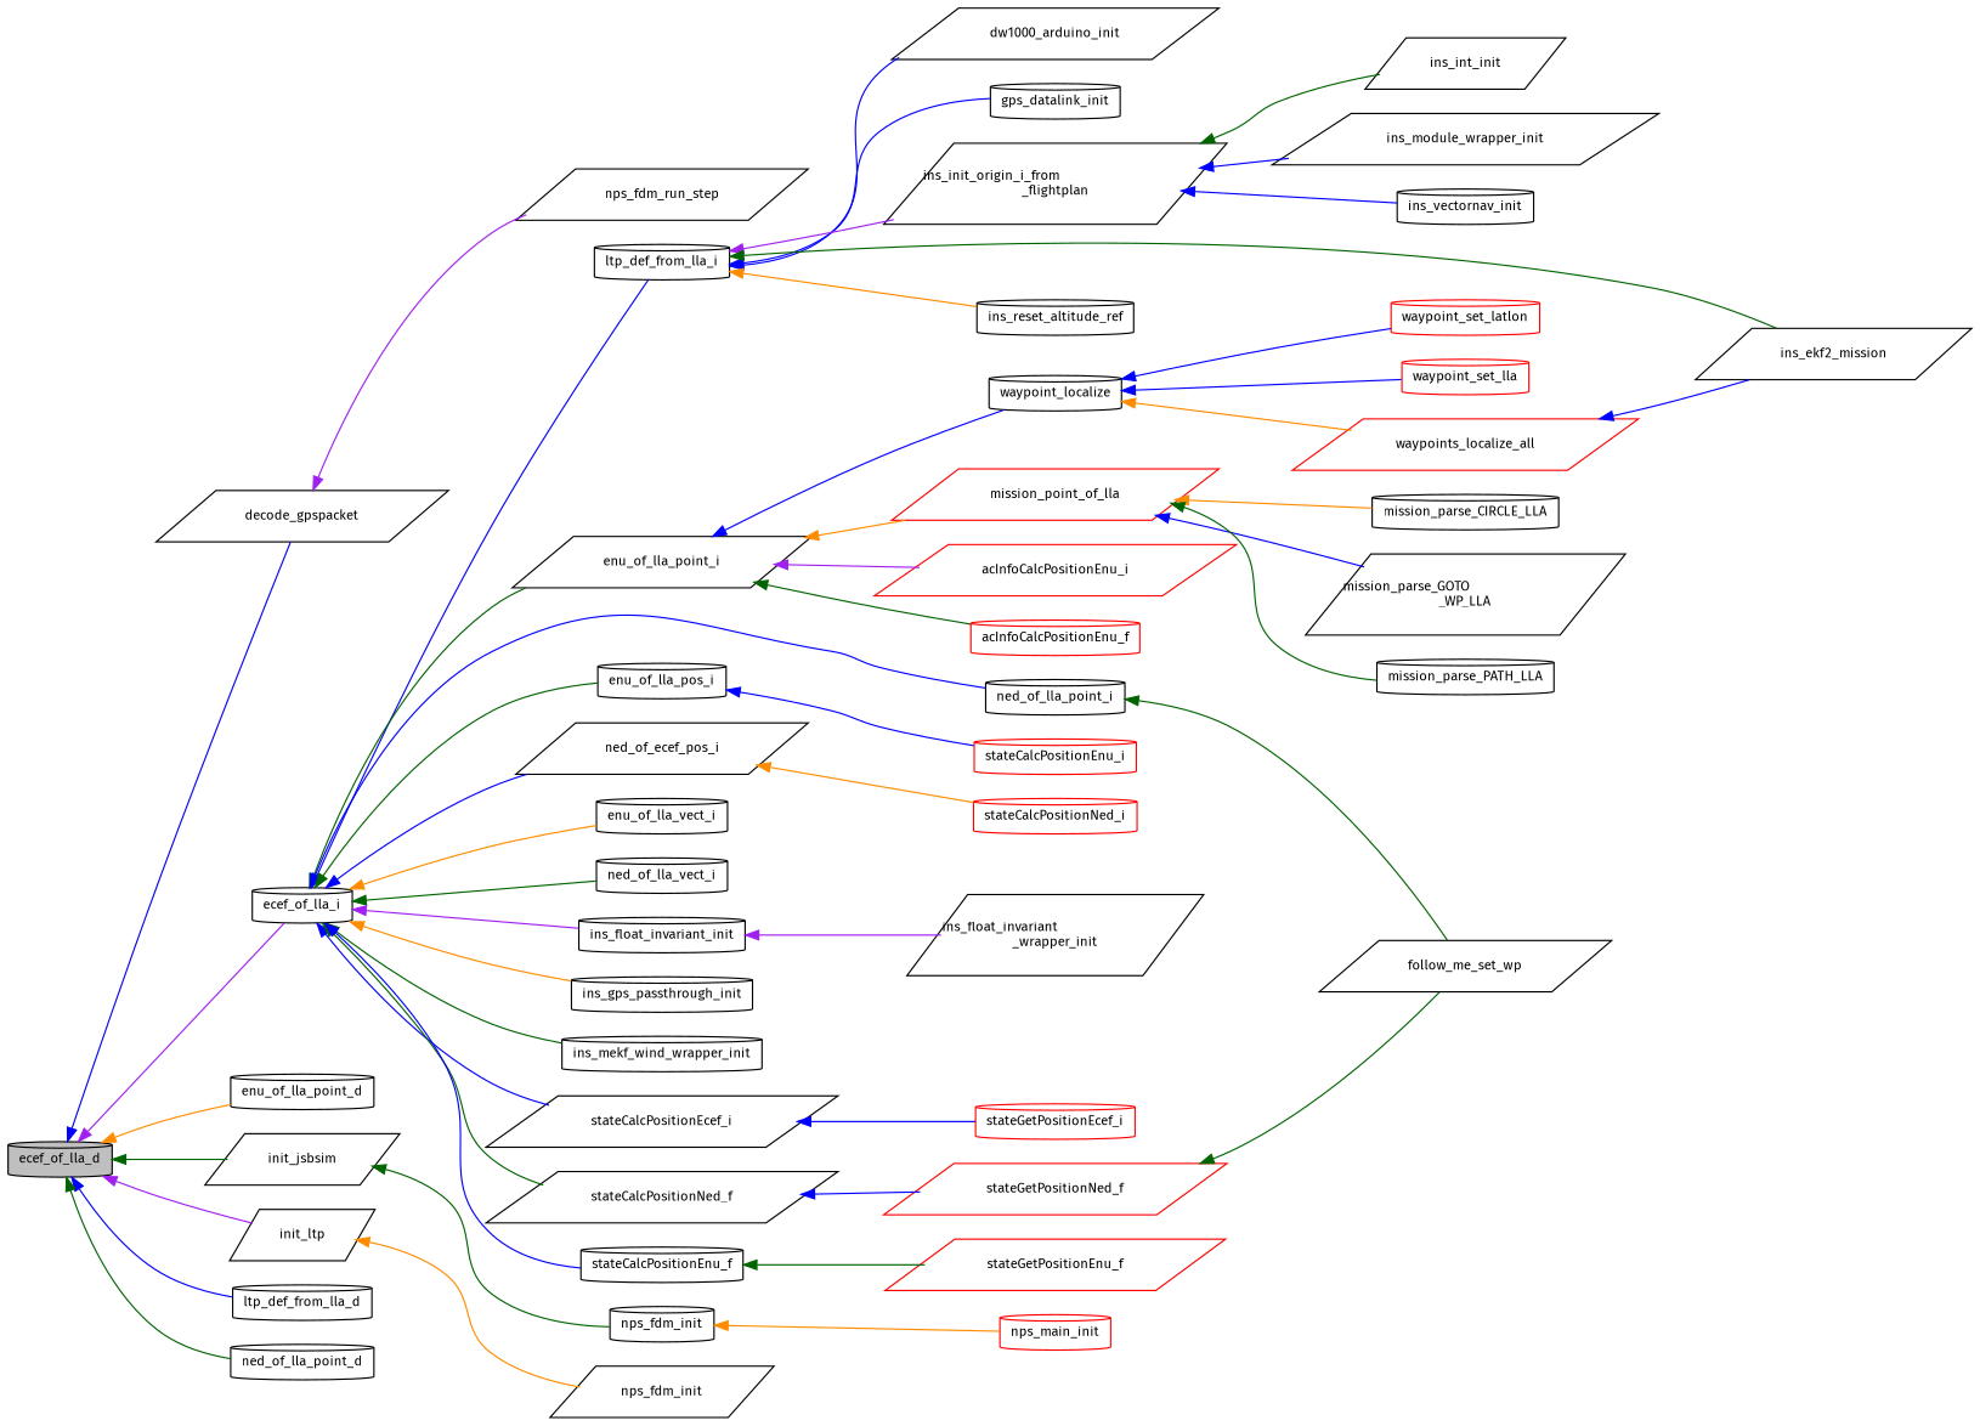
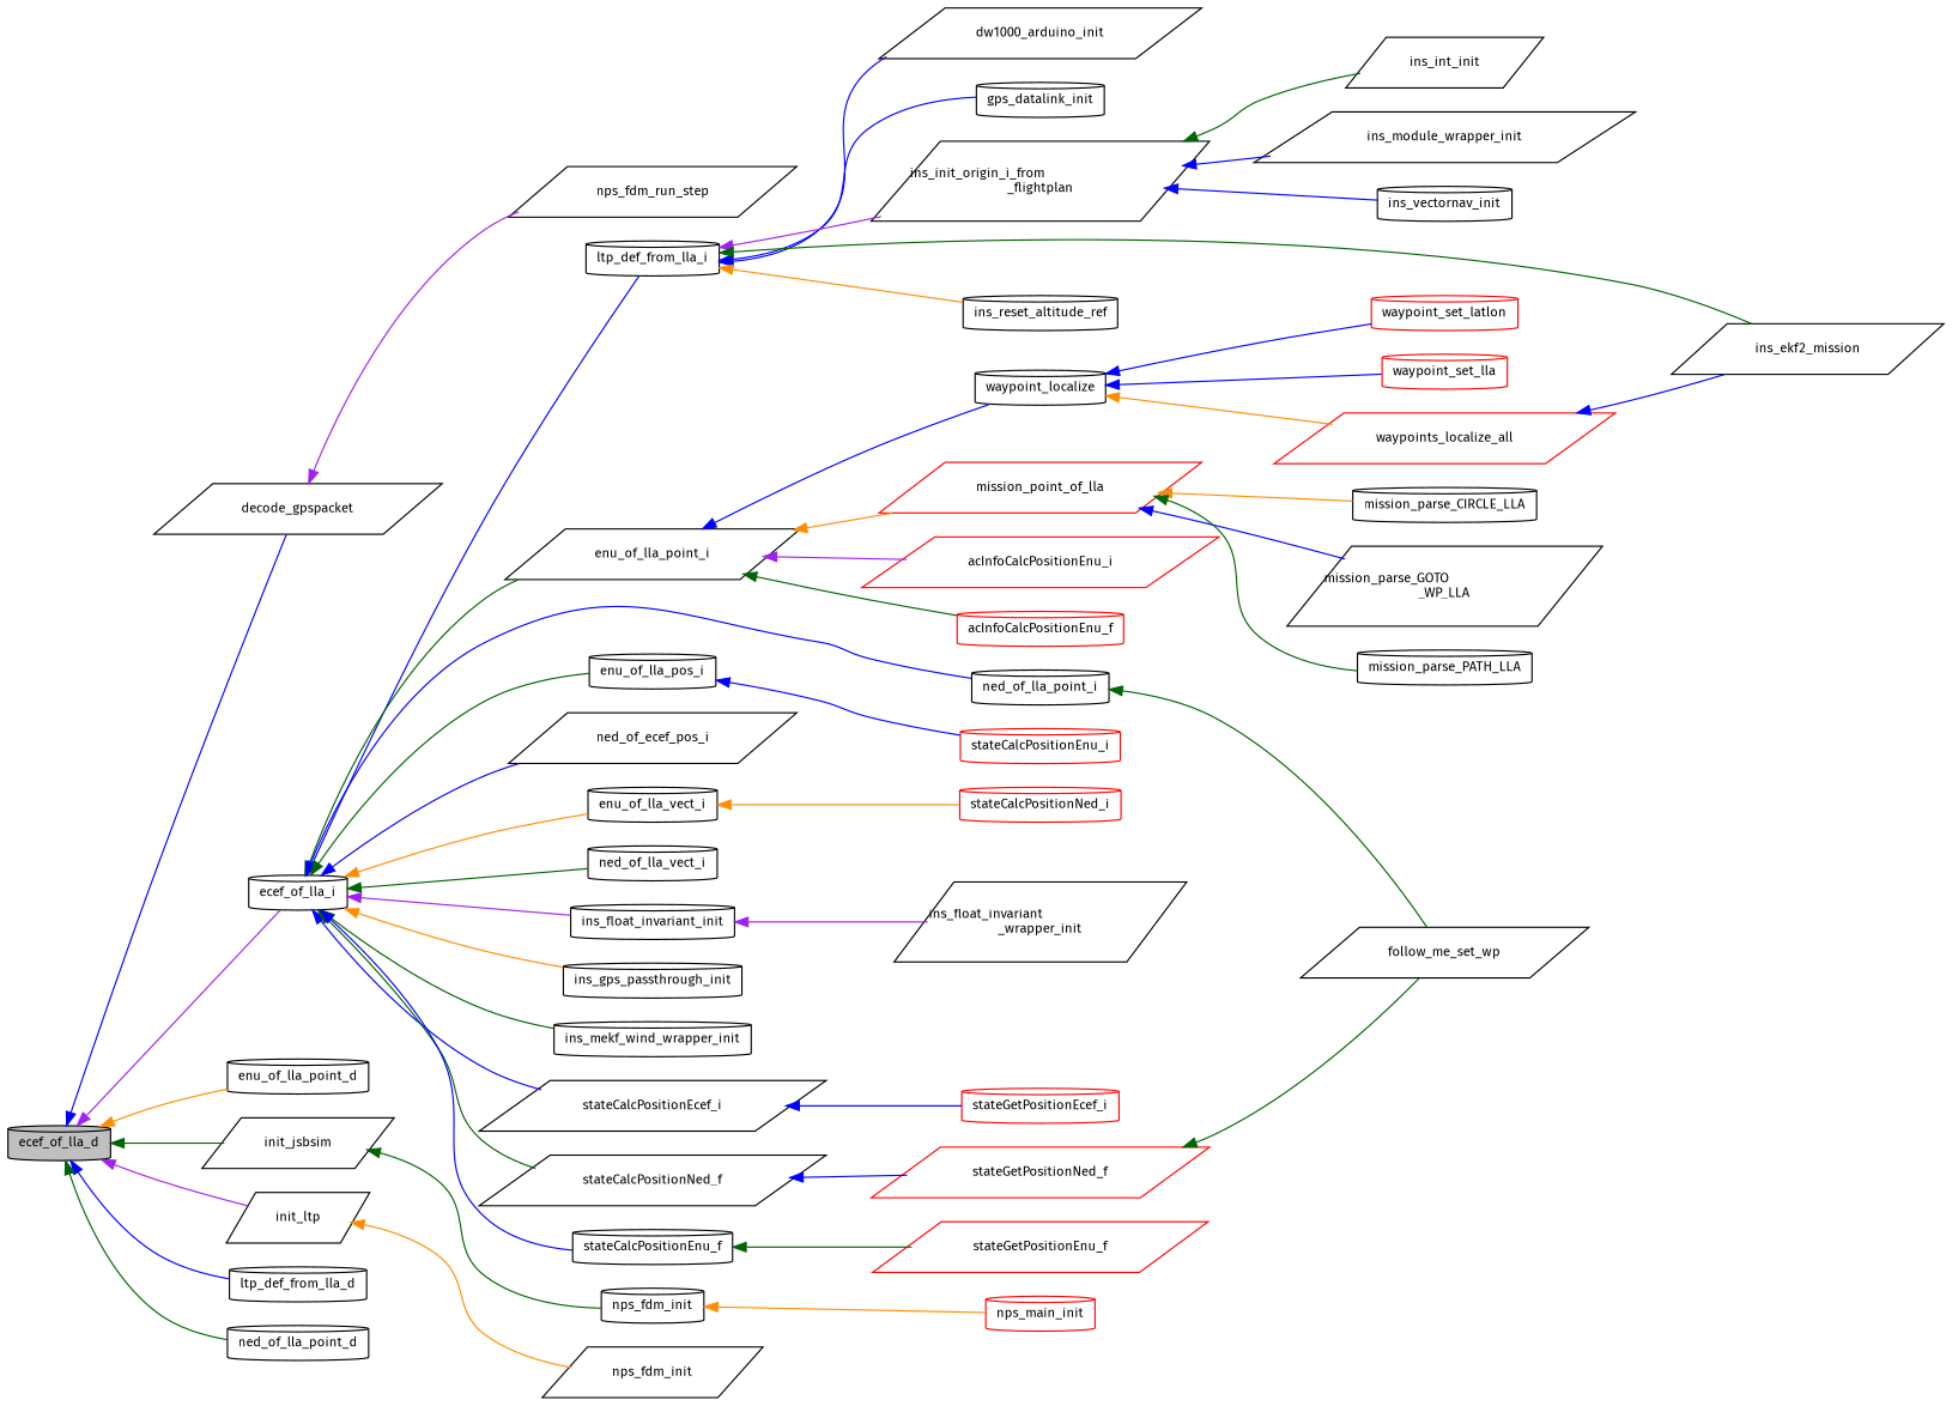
  digraph {
    fontname="Fira Sans"
    rankdir=LR
    node [color=black fillcolor=white fontname="Fira Sans" fontsize=10 shape=cylinder style=filled]
    edge [color=blue dir=back fontname="Fira Sans" fontsize=10 labelfontname=FreeSans labelfontsize=10 style=solid]
    n1 [fillcolor=grey75 fontcolor=black height=0.2 label=ecef_of_lla_d width=0.4]
    n2 [height=0.2 label=decode_gpspacket shape=parallelogram width=0.4]
    n3 [height=0.2 label=ecef_of_lla_i width=0.4]
    n4 [height=0.2 label=enu_of_lla_point_d width=0.4]
    n5 [height=0.2 label=init_jsbsim shape=parallelogram width=0.4]
    n6 [height=0.2 label=init_ltp shape=parallelogram width=0.4]
    n7 [height=0.2 label=ltp_def_from_lla_d width=0.4]
    n8 [height=0.2 label=ned_of_lla_point_d width=0.4]
    n9 [height=0.2 label=nps_fdm_run_step shape=parallelogram width=0.4]
    n10 [height=0.2 label=ltp_def_from_lla_i width=0.4]
    n11 [height=0.2 label=enu_of_lla_point_i shape=parallelogram width=0.4]
    n12 [height=0.2 label=ned_of_lla_point_i width=0.4]
    n13 [height=0.2 label=enu_of_lla_pos_i width=0.4]
    n14 [height=0.2 label=ned_of_ecef_pos_i shape=parallelogram width=0.4]
    n15 [height=0.2 label=enu_of_lla_vect_i width=0.4]
    n16 [height=0.2 label=ned_of_lla_vect_i width=0.4]
    n17 [height=0.2 label=ins_float_invariant_init width=0.4]
    n18 [height=0.2 label=ins_gps_passthrough_init width=0.4]
    n19 [height=0.2 label=ins_mekf_wind_wrapper_init width=0.4]
    n20 [height=0.2 label=stateCalcPositionEcef_i shape=parallelogram width=0.4]
    n21 [height=0.2 label=stateCalcPositionNed_f shape=parallelogram width=0.4]
    n22 [height=0.2 label=stateCalcPositionEnu_f width=0.4]
    n23 [height=0.2 label=nps_fdm_init width=0.4]
    n24 [height=0.2 label=nps_fdm_init shape=parallelogram width=0.4]
    n25 [height=0.2 label=dw1000_arduino_init shape=parallelogram width=0.4]
    n26 [height=0.2 label=gps_datalink_init width=0.4]
    n27 [height=0.2 label="ins_init_origin_i_from\l_flightplan" shape=parallelogram width=0.4]
    n28 [height=0.2 label=ins_ekf2_mission shape=parallelogram width=0.4]
    n29 [height=0.2 label=ins_reset_altitude_ref width=0.4]
    n30 [height=0.2 label=waypoint_localize width=0.4]
    n31 [color=red height=0.2 label=mission_point_of_lla shape=parallelogram width=0.4]
    n32 [color=red height=0.2 label=acInfoCalcPositionEnu_i shape=parallelogram width=0.4]
    n33 [color=red height=0.2 label=acInfoCalcPositionEnu_f width=0.4]
    n34 [height=0.2 label=follow_me_set_wp shape=parallelogram width=0.4]
    n35 [color=red height=0.2 label=stateCalcPositionEnu_i width=0.4]
    n36 [color=red height=0.2 label=stateCalcPositionNed_i width=0.4]
    n37 [height=0.2 label="ins_float_invariant\l_wrapper_init" shape=parallelogram width=0.4]
    n38 [color=red height=0.2 label=stateGetPositionEcef_i width=0.4]
    n39 [color=red height=0.2 label=stateGetPositionNed_f shape=parallelogram width=0.4]
    n40 [color=red height=0.2 label=stateGetPositionEnu_f shape=parallelogram width=0.4]
    n41 [height=0.2 label=ins_int_init shape=parallelogram width=0.4]
    n42 [height=0.2 label=ins_module_wrapper_init shape=parallelogram width=0.4]
    n43 [height=0.2 label=ins_vectornav_init width=0.4]
    n44 [color=red height=0.2 label=waypoint_set_latlon width=0.4]
    n45 [color=red height=0.2 label=waypoint_set_lla width=0.4]
    n46 [color=red height=0.2 label=waypoints_localize_all shape=parallelogram width=0.4]
    n47 [height=0.2 label=mission_parse_CIRCLE_LLA width=0.4]
    n48 [height=0.2 label="mission_parse_GOTO\l_WP_LLA" shape=parallelogram width=0.4]
    n49 [height=0.2 label=mission_parse_PATH_LLA width=0.4]
    n50 [color=red height=0.2 label=nps_main_init width=0.4]
    n1 -> n2
    n1 -> n3 [color=purple]
    n1 -> n4 [color=darkorange]
    n1 -> n5 [color=darkgreen]
    n1 -> n6 [color=purple]
    n1 -> n7
    n1 -> n8 [color=darkgreen]
    n2 -> n9 [color=purple]
    n3 -> n10
    n3 -> n11 [color=darkgreen]
    n3 -> n12
    n3 -> n13 [color=darkgreen]
    n3 -> n14
    n3 -> n15 [color=darkorange]
    n3 -> n16 [color=darkgreen]
    n3 -> n17 [color=purple]
    n3 -> n18 [color=darkorange]
    n3 -> n19 [color=darkgreen]
    n3 -> n20
    n3 -> n21 [color=darkgreen]
    n3 -> n22
    n5 -> n23 [color=darkgreen]
    n6 -> n24 [color=darkorange]
    n10 -> n25
    n10 -> n26
    n10 -> n27 [color=purple]
    n10 -> n28 [color=darkgreen]
    n10 -> n29 [color=darkorange]
    n11 -> n30
    n11 -> n31 [color=darkorange]
    n11 -> n32 [color=purple]
    n11 -> n33 [color=darkgreen]
    n12 -> n34 [color=darkgreen]
    n13 -> n35
-   n14 -> n36 [color=darkorange]
+   n15 -> n36 [color=darkorange]
    n17 -> n37 [color=purple]
    n20 -> n38
    n21 -> n39
    n22 -> n40 [color=darkgreen]
    n23 -> n50 [color=darkorange]
    n27 -> n41 [color=darkgreen]
    n27 -> n42
    n27 -> n43
    n30 -> n44
    n30 -> n45
    n30 -> n46 [color=darkorange]
    n31 -> n47 [color=darkorange]
    n31 -> n48
    n31 -> n49 [color=darkgreen]
    n39 -> n34 [color=darkgreen]
    n46 -> n28
  }
